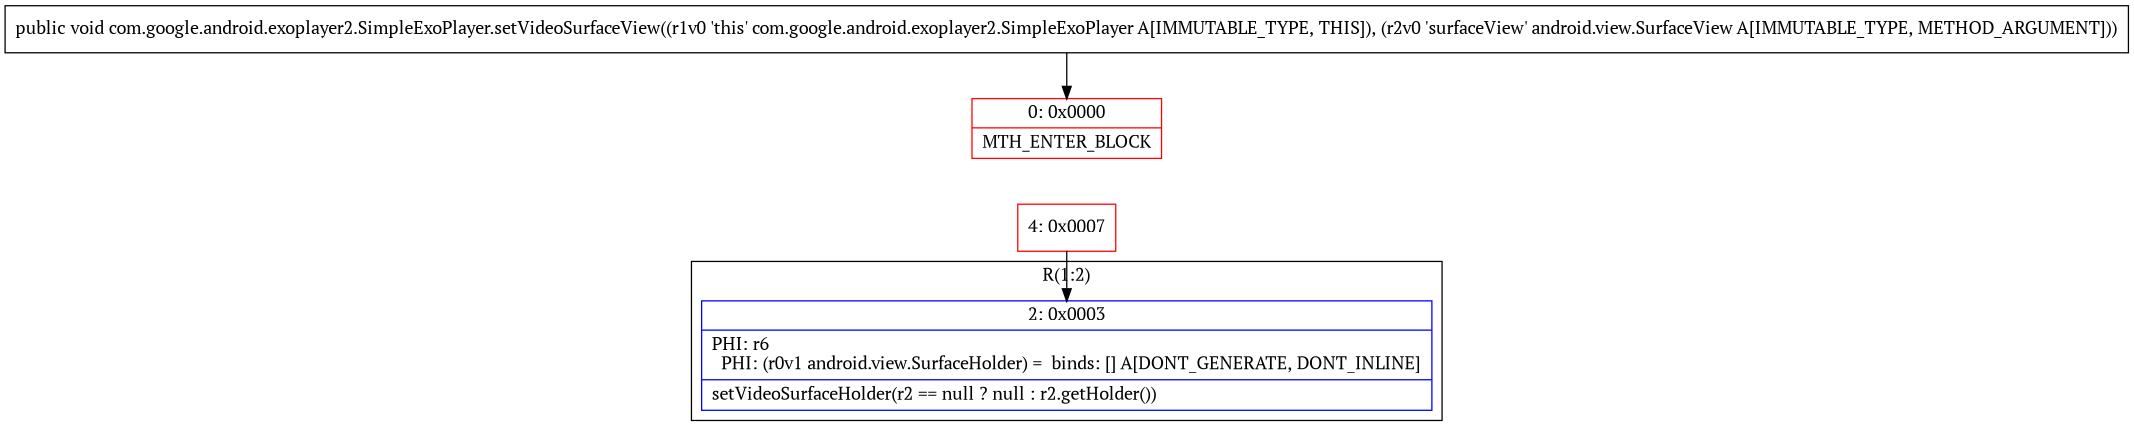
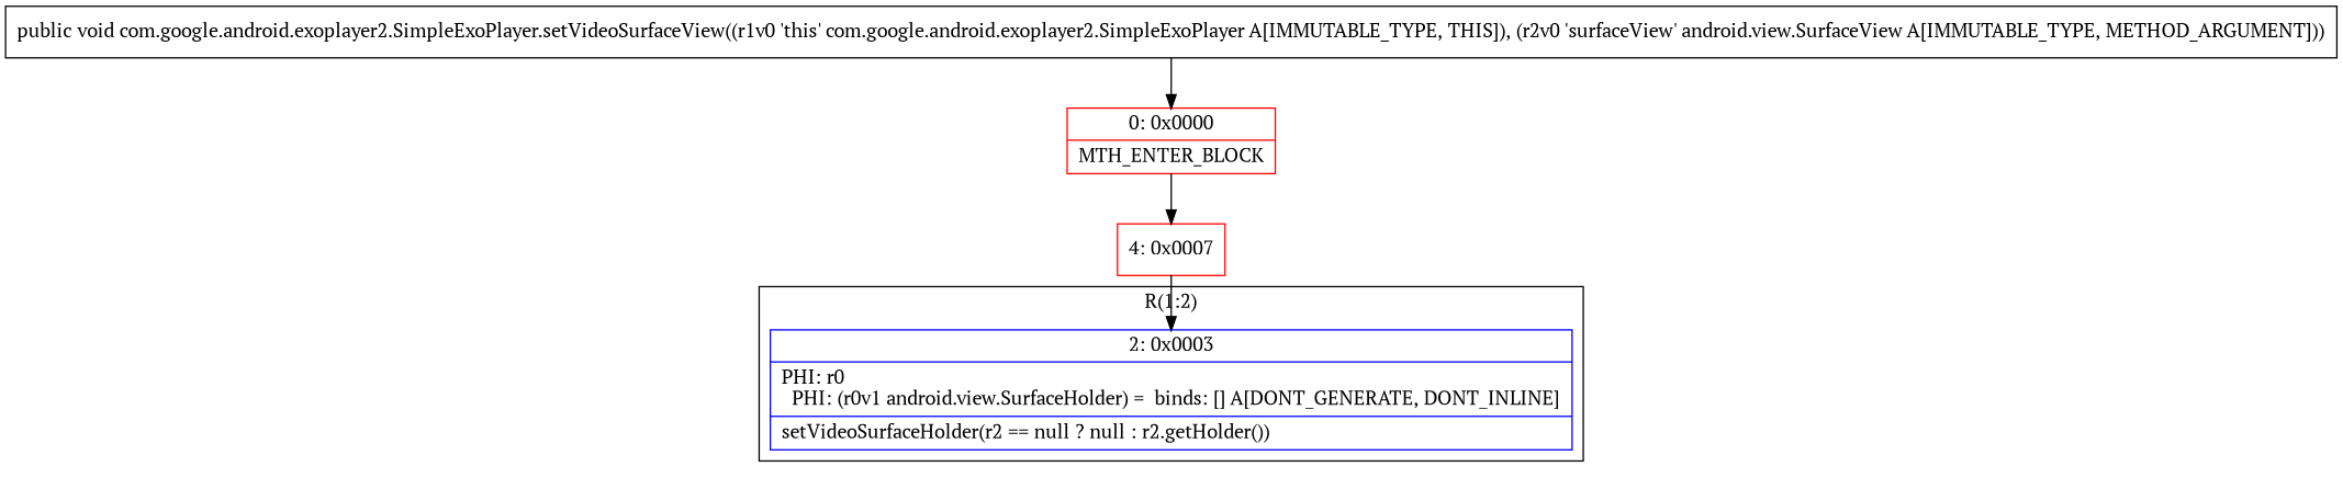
  digraph {
    fontname="PT Serif"
    node [color=red fontname="PT Serif" shape=record]
    edge [fontname="PT Serif"]
-   n1 [color=blue label="{2\:\ 0x0003|PHI: r6 \l  PHI: (r0v1 android.view.SurfaceHolder) =  binds: [] A[DONT_GENERATE, DONT_INLINE]\l|setVideoSurfaceHolder(r2 == null ? null : r2.getHolder())\l}"]
+   n1 [color=blue label="{2\:\ 0x0003|PHI: r0 \l  PHI: (r0v1 android.view.SurfaceHolder) =  binds: [] A[DONT_GENERATE, DONT_INLINE]\l|setVideoSurfaceHolder(r2 == null ? null : r2.getHolder())\l}"]
    n2 [label="{0\:\ 0x0000|MTH_ENTER_BLOCK\l}"]
    n3 [label="{4\:\ 0x0007}"]
    n4 [label="{public void com.google.android.exoplayer2.SimpleExoPlayer.setVideoSurfaceView((r1v0 'this' com.google.android.exoplayer2.SimpleExoPlayer A[IMMUTABLE_TYPE, THIS]), (r2v0 'surfaceView' android.view.SurfaceView A[IMMUTABLE_TYPE, METHOD_ARGUMENT])) }" color=""]
    subgraph cluster_1 {
      label="R(1:2)"
      n1
    }
+   n2 -> n3
    n3 -> n1
    n4 -> n2
  }
